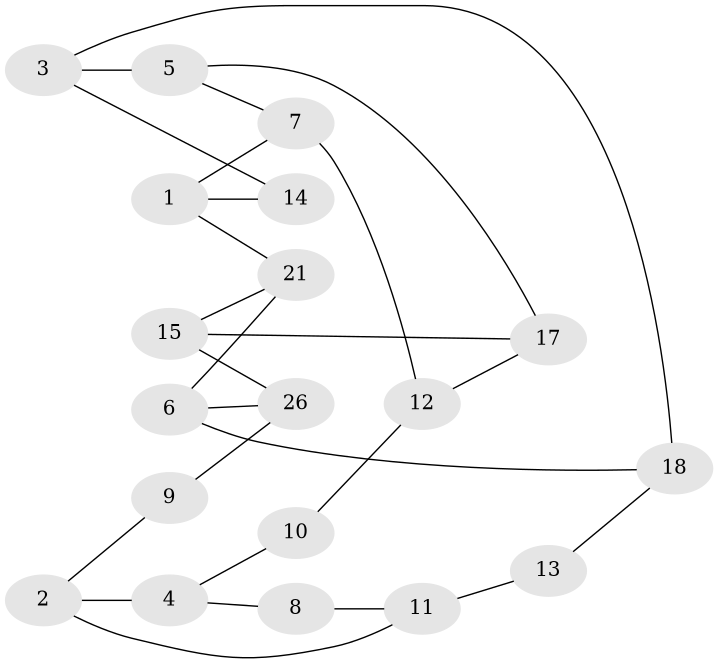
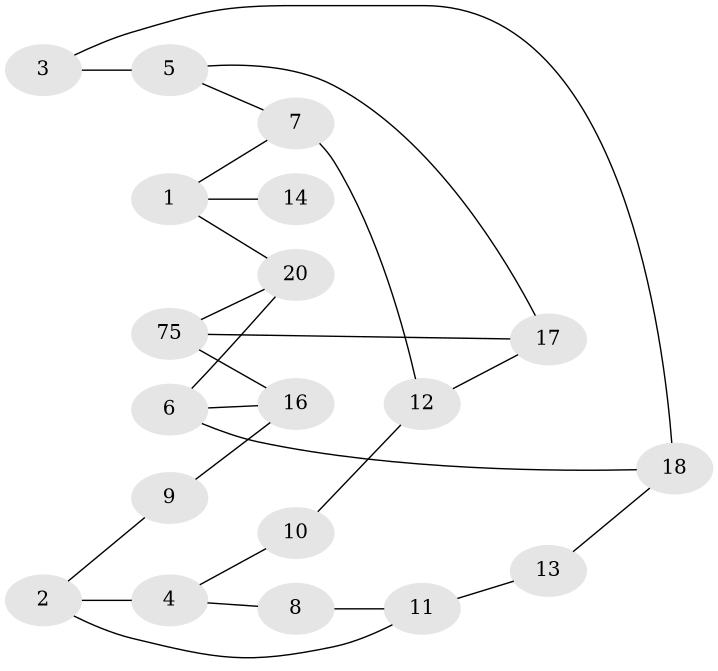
  graph {
    rankdir=LR
    node [color=gray90 style=filled]
    1
    7
    14
-   20 [label=21]
+   20
    12
    2
    4
    9
    11
    8
    10
-   16 [label=26]
+   16
    13
    3
    5
    18
    17
    6
-   15
+   15 [label=75]
    1 -- 7
    1 -- 14
    1 -- 20
    7 -- 12
    12 -- 17
    2 -- 4
    2 -- 9
    2 -- 11
    4 -- 8
    4 -- 10
    9 -- 16
    11 -- 13
    8 -- 11
    10 -- 12
    13 -- 18
-   3 -- 14
    3 -- 5
    3 -- 18
    5 -- 7
    5 -- 17
    6 -- 20
    6 -- 16
    6 -- 18
    15 -- 20
    15 -- 16
    15 -- 17
  }
